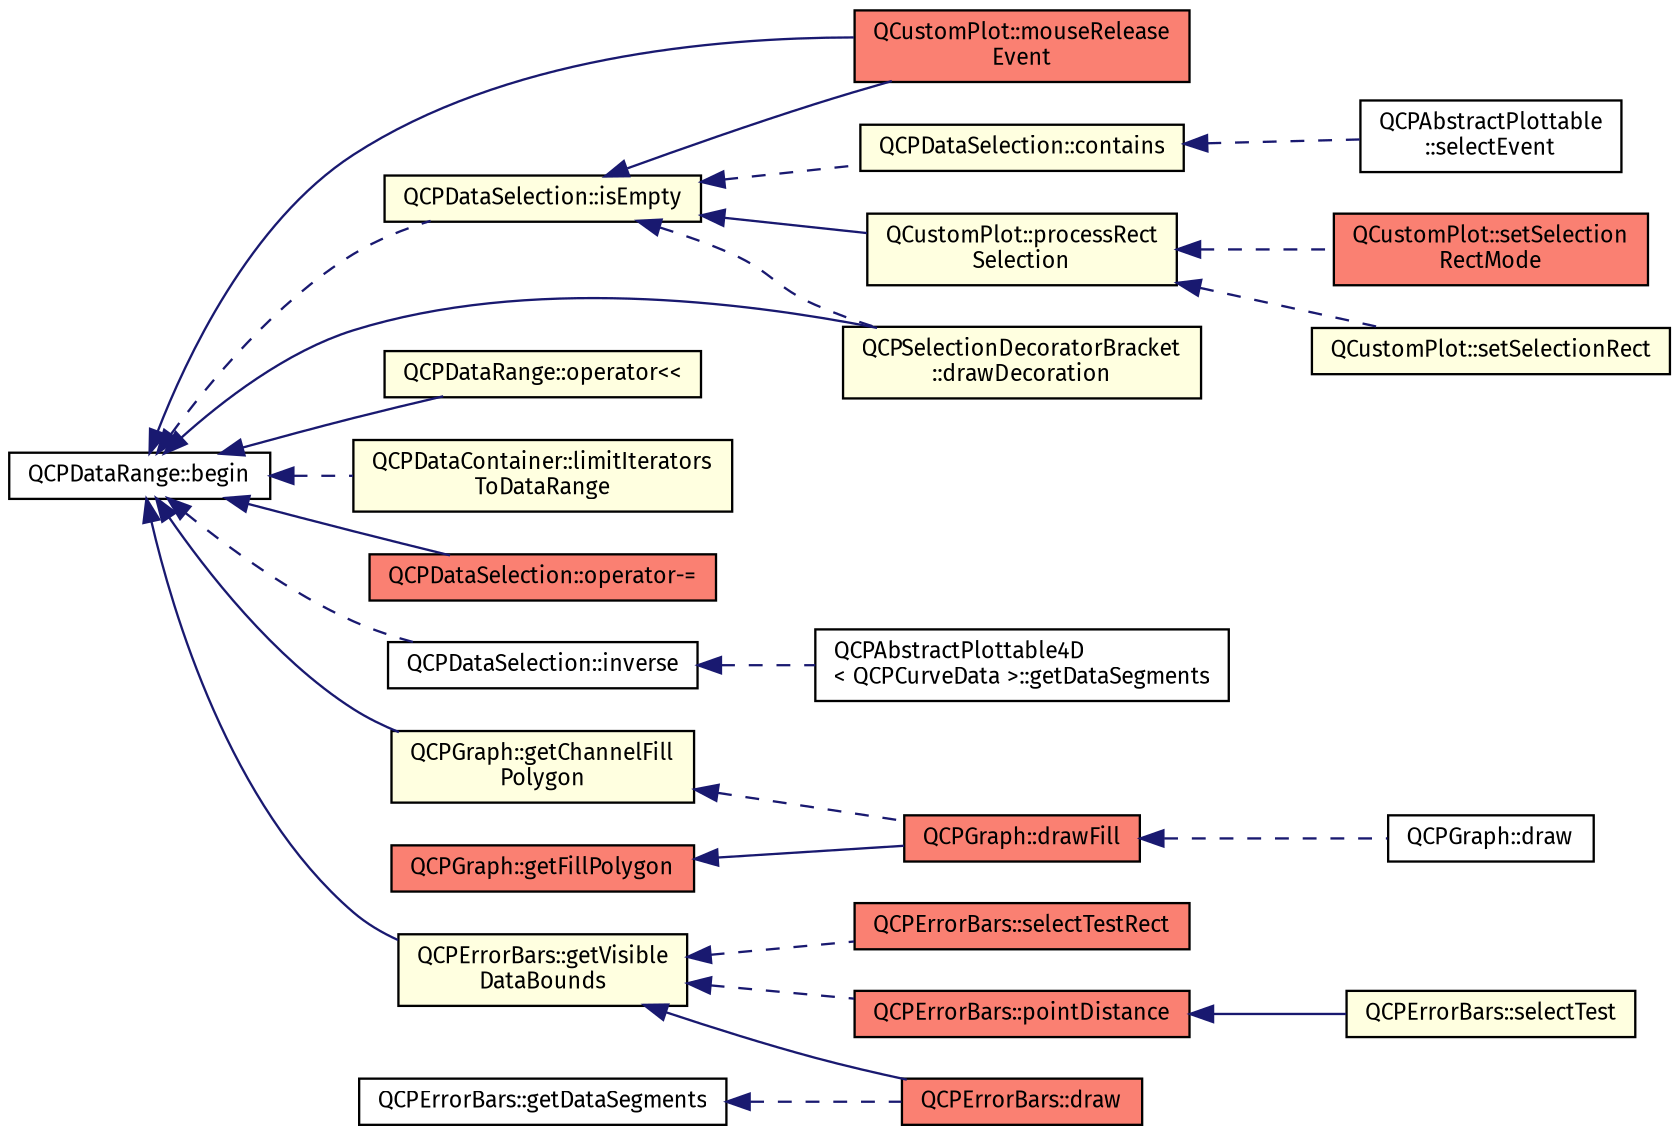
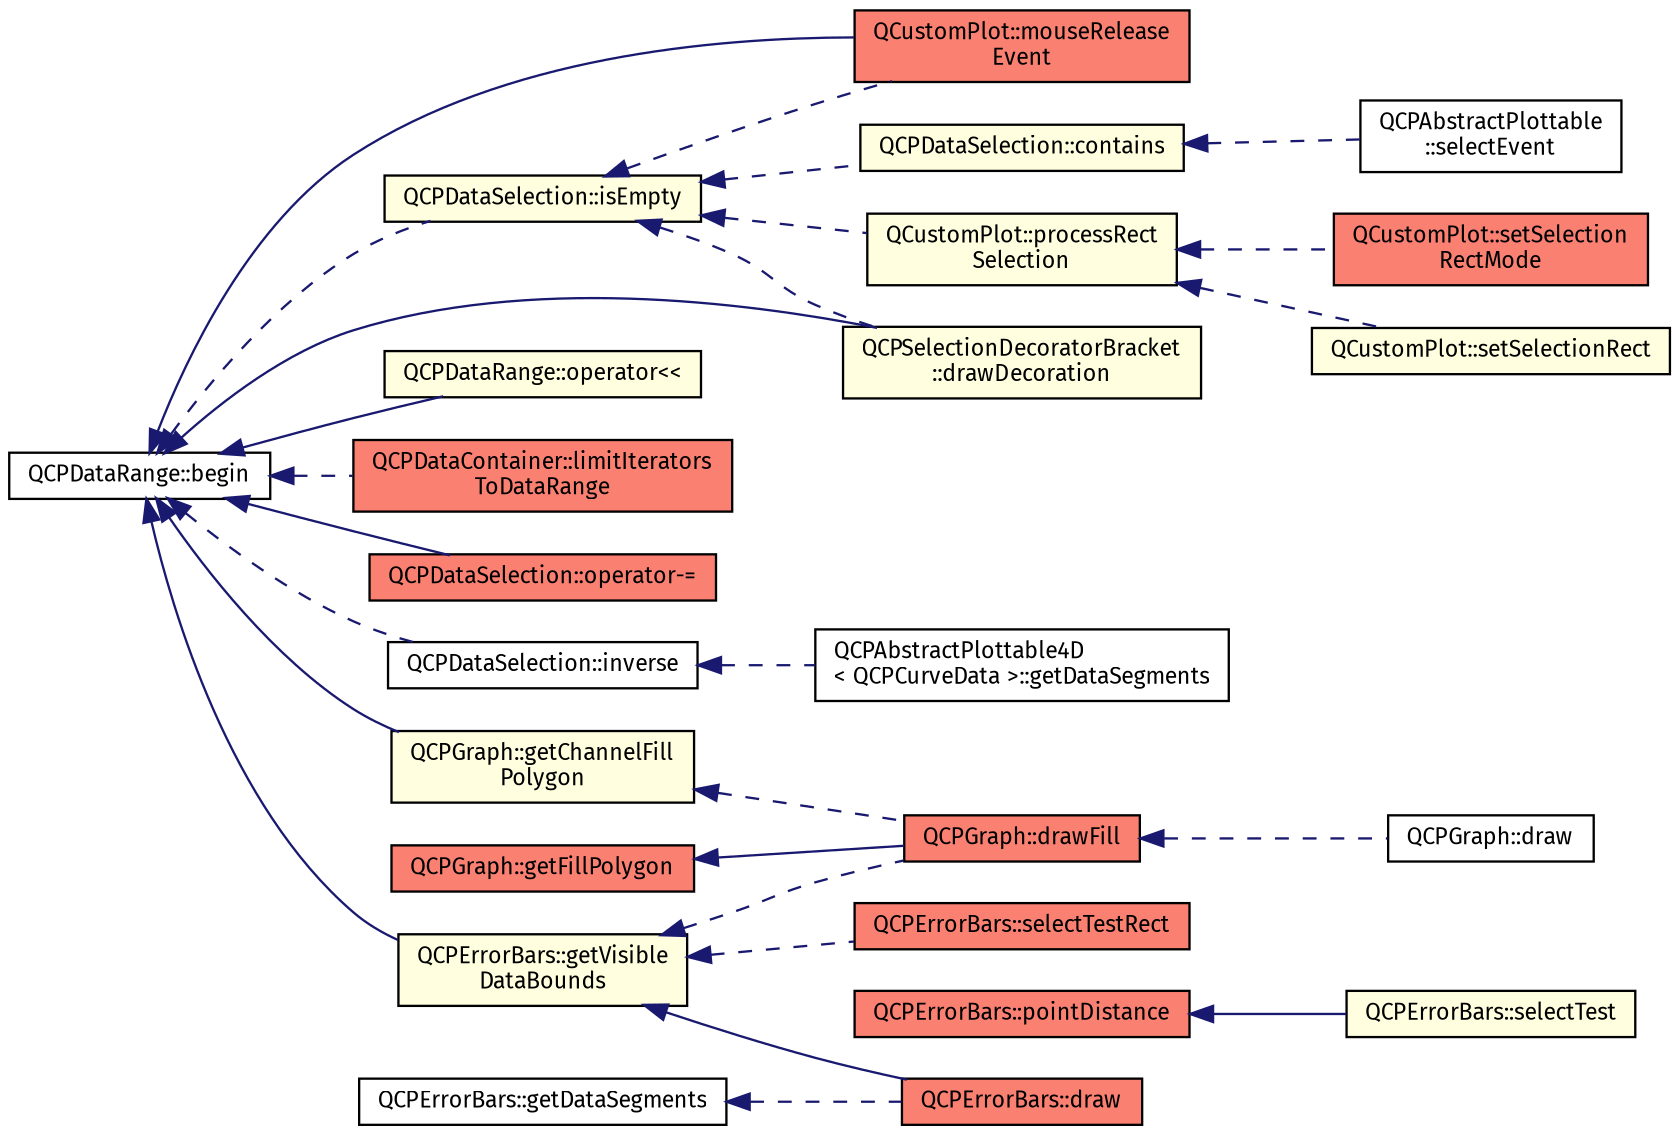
  digraph {
    fontname="Fira Sans"
    rankdir=LR
    node [color=black fillcolor=lightyellow fontname="Fira Sans" fontsize=10 shape=record style=filled]
    edge [color=midnightblue dir=back fontname="Fira Sans" fontsize=10 labelfontname=Helvetica labelfontsize=10 style=dashed]
    n1 [fillcolor=white fontcolor=black height=0.2 label="QCPDataRange::begin" width=0.4]
    n2 [height=0.2 label="QCPDataSelection::isEmpty" width=0.4]
    n3 [fillcolor=salmon height=0.2 label="QCustomPlot::mouseRelease\lEvent" width=0.4]
    n4 [height=0.2 label="QCPSelectionDecoratorBracket\l::drawDecoration" width=0.4]
    n5 [height=0.2 label="QCPDataRange::operator\<\<" width=0.4]
-   n6 [height=0.2 label="QCPDataContainer::limitIterators\lToDataRange" width=0.4]
+   n6 [fillcolor=salmon height=0.2 label="QCPDataContainer::limitIterators\lToDataRange" width=0.4]
    n7 [fillcolor=salmon height=0.2 label="QCPDataSelection::operator-=" width=0.4]
    n8 [fillcolor=white height=0.2 label="QCPDataSelection::inverse" width=0.4]
    n9 [height=0.2 label="QCPGraph::getChannelFill\lPolygon" width=0.4]
    n10 [height=0.2 label="QCPErrorBars::getVisible\lDataBounds" width=0.4]
    n11 [height=0.2 label="QCPDataSelection::contains" width=0.4]
    n12 [height=0.2 label="QCustomPlot::processRect\lSelection" width=0.4]
    n13 [fillcolor=white height=0.2 label="QCPAbstractPlottable4D\l\< QCPCurveData \>::getDataSegments" width=0.4]
    n14 [fillcolor=salmon height=0.2 label="QCPGraph::getFillPolygon" width=0.4]
    n15 [fillcolor=salmon height=0.2 label="QCPGraph::drawFill" width=0.4]
    n16 [fillcolor=salmon height=0.2 label="QCPErrorBars::draw" width=0.4]
    n17 [fillcolor=salmon height=0.2 label="QCPErrorBars::selectTestRect" width=0.4]
    n18 [fillcolor=salmon height=0.2 label="QCPErrorBars::pointDistance" width=0.4]
    n19 [fillcolor=white height=0.2 label="QCPAbstractPlottable\l::selectEvent" width=0.4]
    n20 [fillcolor=salmon height=0.2 label="QCustomPlot::setSelection\lRectMode" width=0.4]
    n21 [height=0.2 label="QCustomPlot::setSelectionRect" width=0.4]
    n22 [fillcolor=white height=0.2 label="QCPErrorBars::getDataSegments" width=0.4]
    n23 [fillcolor=white height=0.2 label="QCPGraph::draw" width=0.4]
    n24 [height=0.2 label="QCPErrorBars::selectTest" width=0.4]
    n1 -> n2
    n1 -> n3 [style=solid]
    n1 -> n4 [style=solid]
    n1 -> n5 [style=solid]
    n1 -> n6
    n1 -> n7 [style=solid]
    n1 -> n8
    n1 -> n9 [style=solid]
    n1 -> n10 [style=solid]
-   n2 -> n3 [style=solid]
+   n2 -> n3
    n2 -> n4
    n2 -> n11
-   n2 -> n12 [style=solid]
+   n2 -> n12
    n8 -> n13
    n9 -> n15
    n10 -> n16 [style=solid]
    n10 -> n17
-   n10 -> n18
+   n10 -> n15
    n11 -> n19
    n12 -> n20
    n12 -> n21
    n14 -> n15 [style=solid]
    n15 -> n23
    n18 -> n24 [style=solid]
    n22 -> n16
  }
